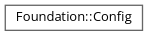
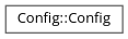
  digraph {
    rankdir=LR
    fontname="Open Sans"
-   n1 [color=grey40 fillcolor=white fontname="Open Sans" fontsize=10 height=0.2 label="Foundation::Config" shape=box style=filled width=0.4]
+   n1 [color=grey40 fillcolor=white fontname="Open Sans" fontsize=10 height=0.2 label="Config::Config" shape=box style=filled width=0.4]
  }
